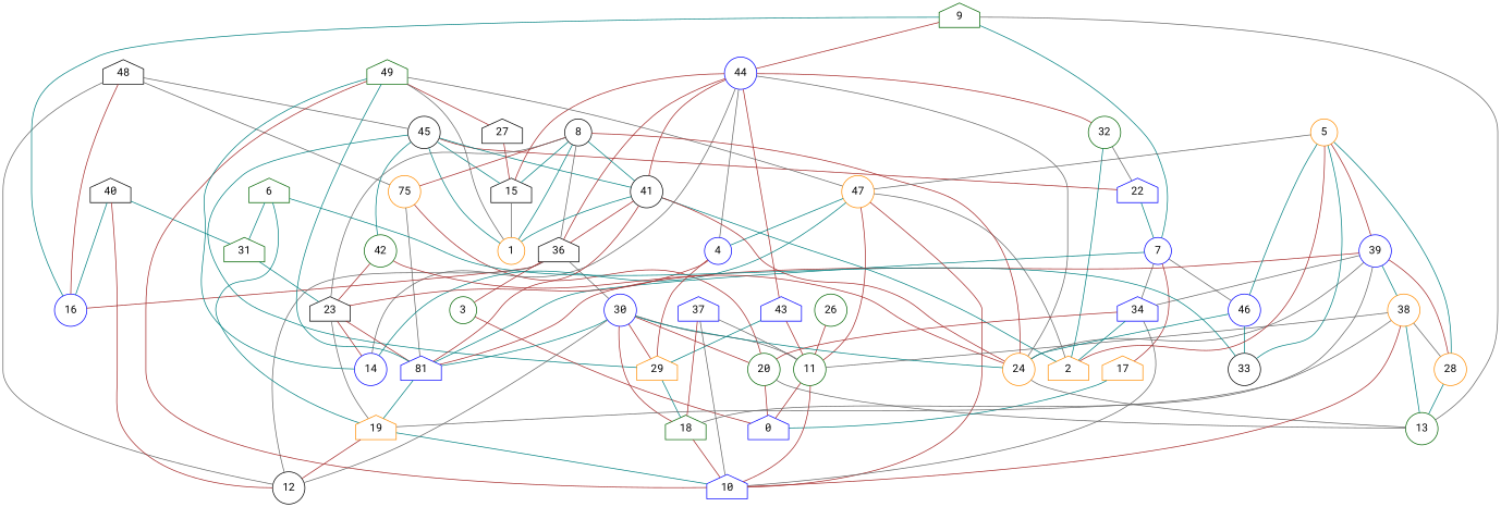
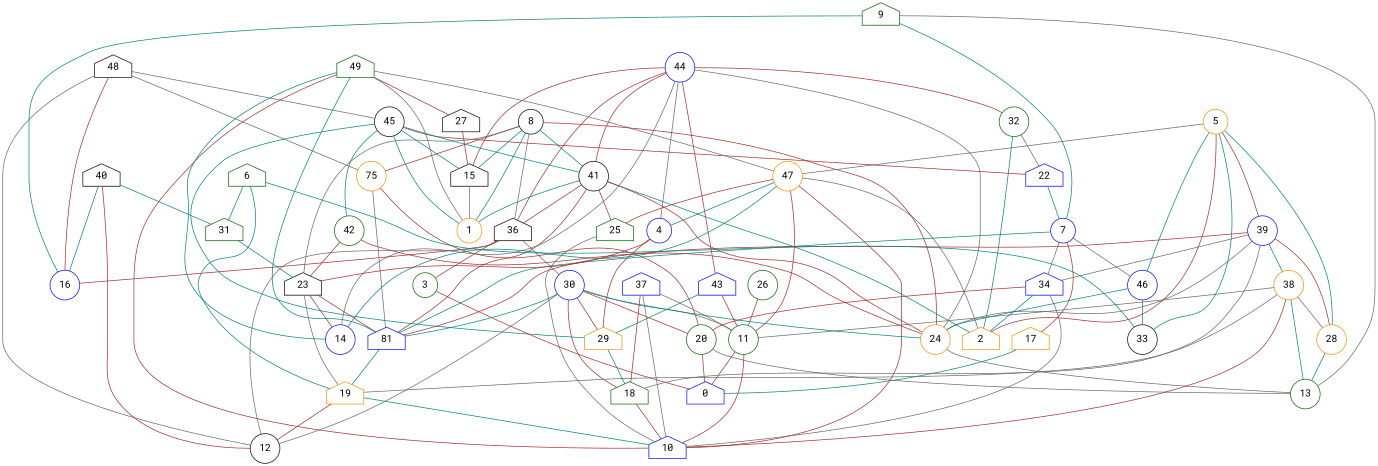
  digraph {
    fontname="Roboto Mono"
    node [color=blue fontname="Roboto Mono" shape=circle]
    edge [color=brown dir=none fontname="Roboto Mono"]
    20 [color=darkgreen]
    0 [shape=house]
    13 [color=darkgreen]
    48 [color=black shape=house]
    n5 [color=darkorange label=75]
    16
    12 [color=black]
    45 [color=black]
    n9 [label=81 shape=house]
    9 [color=darkgreen shape=house]
    44
    7
    22 [shape=house]
    17 [color=darkorange shape=house]
    27 [color=black shape=house]
    15 [color=black shape=house]
    1 [color=darkorange]
    19 [color=darkorange shape=house]
    10 [shape=house]
    40 [color=black shape=house]
    31 [color=darkgreen shape=house]
    23 [color=black shape=house]
    47 [color=darkorange]
+   25 [color=darkgreen shape=house]
    11 [color=darkgreen]
    2 [color=darkorange shape=house]
    14
    4
    26 [color=darkgreen]
    32 [color=darkgreen]
    36 [color=black shape=house]
    3 [color=darkgreen]
    30
    24 [color=darkorange]
    18 [color=darkgreen shape=house]
    29 [color=darkorange shape=house]
    41 [color=black]
    49 [color=darkgreen shape=house]
    42 [color=darkgreen]
    43 [shape=house]
    39
    34 [shape=house]
    38 [color=darkorange]
    28 [color=darkorange]
    8 [color=black]
    37 [shape=house]
    46
    33 [color=black]
    6 [color=darkgreen shape=house]
    5 [color=darkorange]
    subgraph sub_1 {
      20
      0
      13
      48
      n5
      16
      12
      45
      n9
      9
      44
      7
      22
      17
      27
      15
      1
      19
      10
      40
      31
      23
      47
+     25
      11
      2
      14
      4
      26
      32
      36
      3
      30
      24
      18
      29
      41
      49
      42
      43
      39
      34
      38
      28
      8
      37
      46
      33
      6
      5
    }
    20 -> 0
    20 -> 13 [color=gray40]
    48 -> n5 [color=gray40]
    48 -> 16
    48 -> 12 [color=gray40]
    48 -> 45 [color=gray40]
    n5 -> 20
    n5 -> n9 [color=gray40]
    45 -> 22
    45 -> 15 [color=teal]
    45 -> 1 [color=teal]
    45 -> 29 [color=teal]
    45 -> 41 [color=teal]
    45 -> 42 [color=teal]
    n9 -> 19 [color=teal]
    9 -> 13 [color=gray40]
    9 -> 16 [color=teal]
-   9 -> 44
    9 -> 7 [color=teal]
    44 -> 15
    44 -> 14 [color=gray40]
    44 -> 4 [color=gray40]
    44 -> 32
    44 -> 36
    44 -> 24 [color=gray40]
    44 -> 41
    44 -> 43
    7 -> n9 [color=teal]
    7 -> 17
    7 -> 34 [color=gray40]
    7 -> 46 [color=gray40]
    22 -> 7 [color=teal]
    17 -> 0 [color=teal]
    27 -> 15
    15 -> 1 [color=gray40]
    19 -> 12
    19 -> 10 [color=teal]
    40 -> 16 [color=teal]
    40 -> 12
    40 -> 31 [color=teal]
    31 -> 23 [color=teal]
    23 -> n9
    23 -> 19 [color=gray40]
    23 -> 14
    47 -> 10
+   47 -> 25
    47 -> 11
    47 -> 2 [color=gray40]
    47 -> 14 [color=teal]
    47 -> 4 [color=teal]
+   25 -> 10 [color=gray40]
    11 -> 0
    11 -> 10
    4 -> 23
    4 -> 29
    26 -> 11
    32 -> 22 [color=gray40]
    32 -> 2 [color=teal]
    36 -> 16
    36 -> 12 [color=gray40]
    36 -> 3
    36 -> 30 [color=gray40]
    3 -> 0
    30 -> 20
    30 -> 12 [color=gray40]
    30 -> n9 [color=teal]
    30 -> 11 [color=gray40]
    30 -> 24 [color=teal]
    30 -> 18
    30 -> 29
    24 -> 13 [color=gray40]
    18 -> 10
    29 -> 18 [color=teal]
    41 -> n9
    41 -> 1 [color=teal]
+   41 -> 25
    41 -> 2 [color=teal]
    41 -> 36
    41 -> 24
    49 -> n9 [color=teal]
    49 -> 27
    49 -> 1 [color=gray40]
    49 -> 10
    49 -> 47 [color=gray40]
    49 -> 14 [color=teal]
    42 -> 23
    42 -> 24
    43 -> 11
    43 -> 29 [color=teal]
    39 -> n9
    39 -> 24 [color=gray40]
    39 -> 18 [color=gray40]
    39 -> 34 [color=gray40]
    39 -> 38 [color=teal]
    39 -> 28
    34 -> 20
    34 -> 10 [color=gray40]
    34 -> 2 [color=teal]
    38 -> 13 [color=teal]
    38 -> 19 [color=gray40]
    38 -> 10
    38 -> 11 [color=gray40]
    38 -> 28 [color=gray40]
    28 -> 13 [color=teal]
    8 -> n5
    8 -> 15 [color=teal]
    8 -> 1 [color=teal]
    8 -> 23 [color=gray40]
    8 -> 36 [color=gray40]
    8 -> 24
    8 -> 41 [color=teal]
    37 -> 10 [color=gray40]
    37 -> 11 [color=gray40]
    37 -> 18
    46 -> 24 [color=teal]
    46 -> 33 [color=teal]
    6 -> 19 [color=teal]
    6 -> 31 [color=teal]
    6 -> 33 [color=teal]
    5 -> 47 [color=gray40]
    5 -> 2
    5 -> 39
    5 -> 28 [color=teal]
    5 -> 46 [color=teal]
    5 -> 33 [color=teal]
  }
